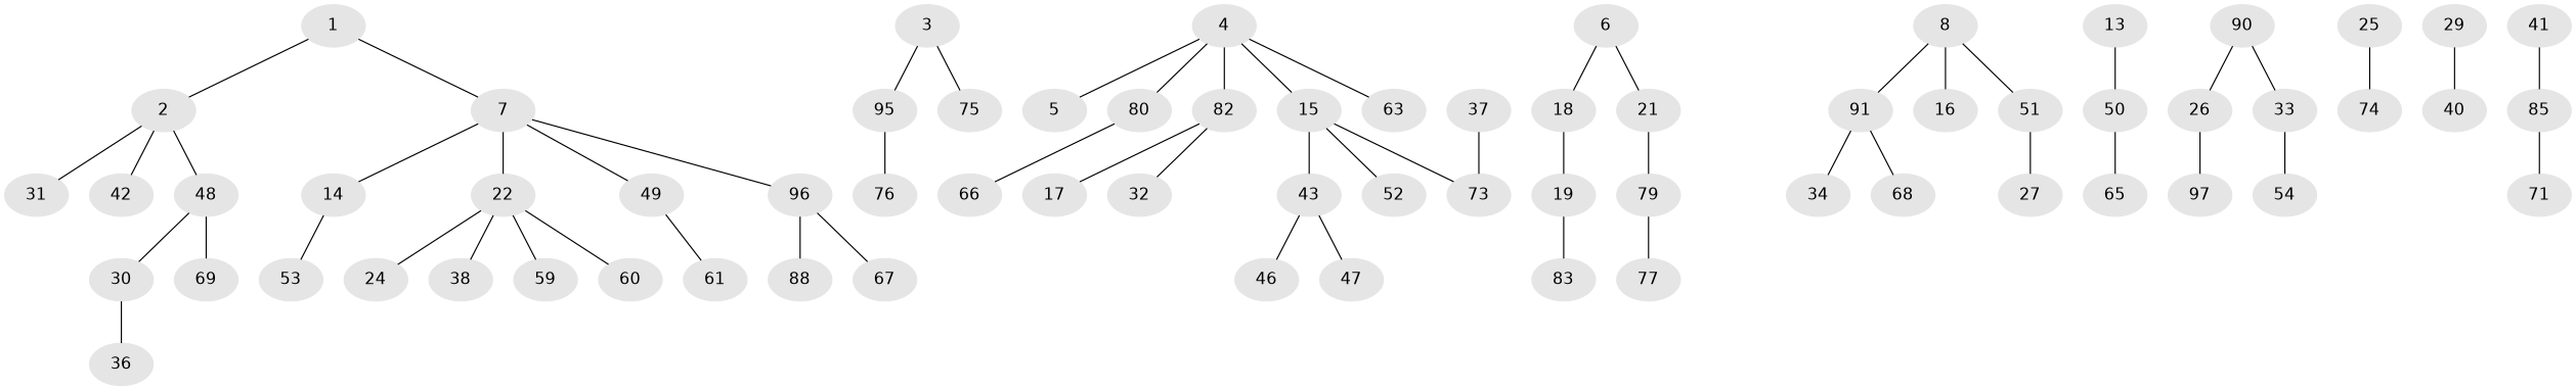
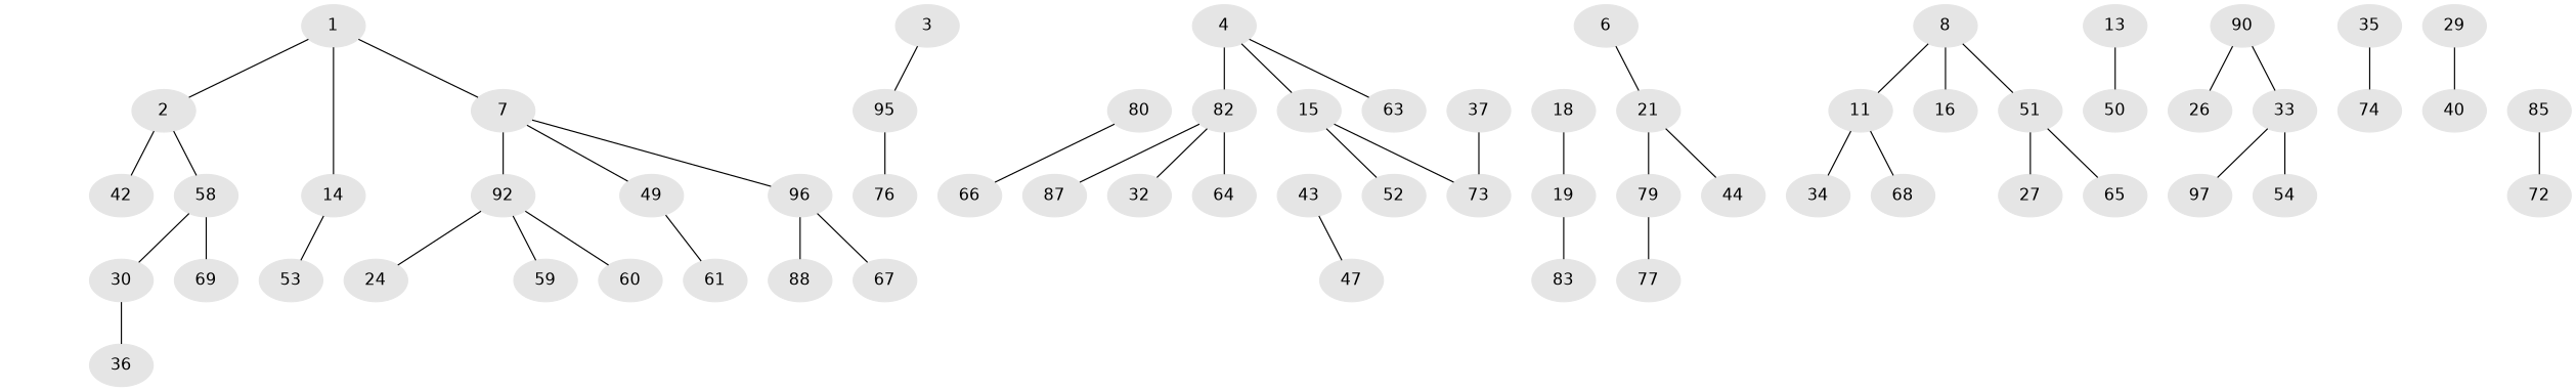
  graph {
    fontname="DejaVu Sans"
    node [color=gray90 fontname="DejaVu Sans" style=filled]
    edge [fontname="DejaVu Sans"]
    1
    2
    7
    14
-   31
    42
-   48
-   22
+   48 [label=58]
+   22 [label=92]
    49
    n10 [label=96]
    53
    n12 [label=95]
    3
-   75
    30
    36
    69
    4
-   5
    n20 [label=80]
    n21 [label=82]
    15
    63
    6
    18
    21
    8
-   11 [label=91]
+   11
    16
    51
    76
    66
-   17
+   17 [label=87]
    32
+   64
    43
    52
    73
    13
    50
    19
    n42 [label=79]
+   44
    24
-   38
    59
    60
    61
    n49 [label=88]
    67
    34
    68
    27
    n54 [label=90]
    26
    33
-   35 [label=25]
+   35
    74
    65
    37
-   46
    47
    n63 [label=83]
    54
    n65 [label=97]
    n66 [label=77]
    29
    40
    n69 [label=85]
-   41
-   72 [label=71]
+   72
    1 -- 2
    1 -- 7
-   7 -- 14
-   2 -- 31
+   1 -- 14
    2 -- 42
    2 -- 48
    7 -- 22
    7 -- 49
    7 -- n10
    14 -- 53
    48 -- 30
    48 -- 69
    22 -- 24
-   22 -- 38
    22 -- 59
    22 -- 60
    49 -- 61
    n10 -- n49
    n10 -- 67
    n12 -- 76
    3 -- n12
-   3 -- 75
    30 -- 36
-   4 -- 5
-   4 -- n20
    4 -- n21
    4 -- 15
    4 -- 63
    n20 -- 66
    n21 -- 17
    n21 -- 32
-   15 -- 43
+   n21 -- 64
    15 -- 52
    15 -- 73
-   6 -- 18
    6 -- 21
    18 -- 19
    21 -- n42
+   21 -- 44
    8 -- 11
    8 -- 16
    8 -- 51
    11 -- 34
    11 -- 68
    51 -- 27
-   43 -- 46
    43 -- 47
    13 -- 50
-   50 -- 65
+   51 -- 65
    19 -- n63
    n42 -- n66
    n54 -- 26
    n54 -- 33
    33 -- 54
-   26 -- n65
+   33 -- n65
    35 -- 74
    37 -- 73
    29 -- 40
    n69 -- 72
-   41 -- n69
  }
